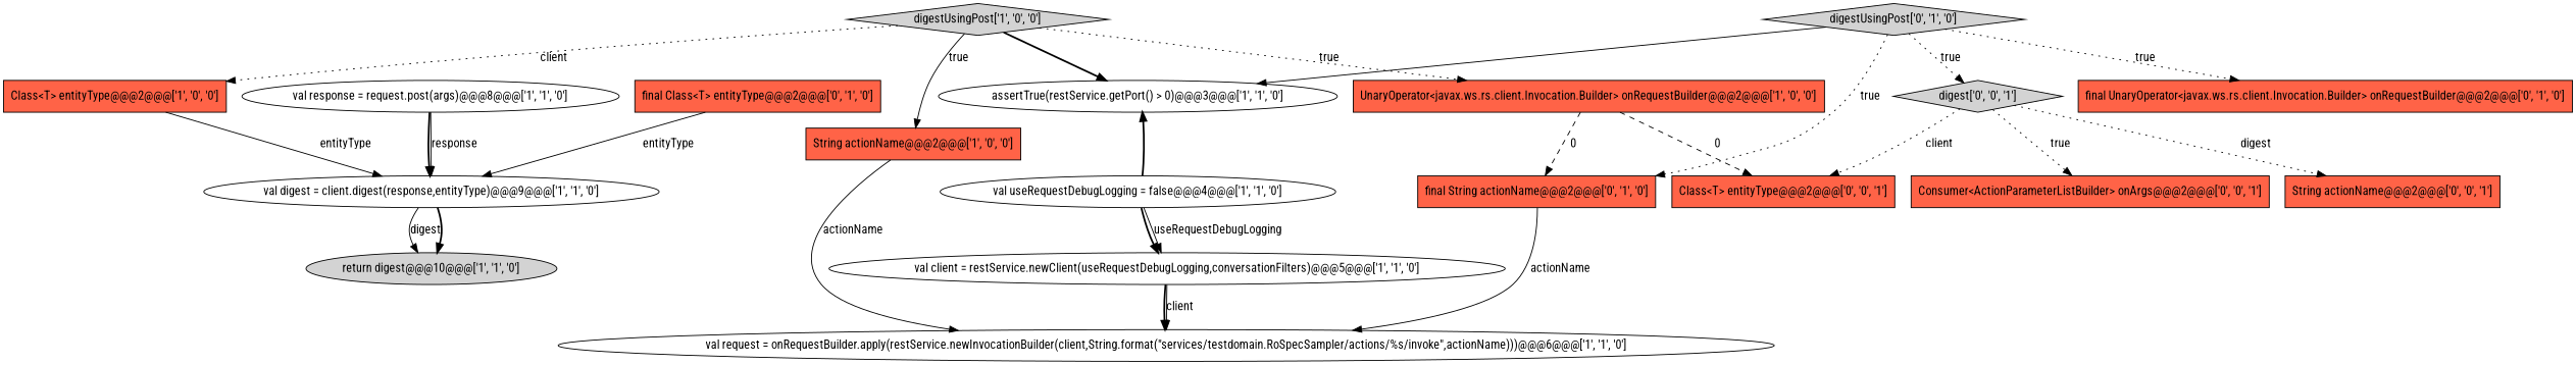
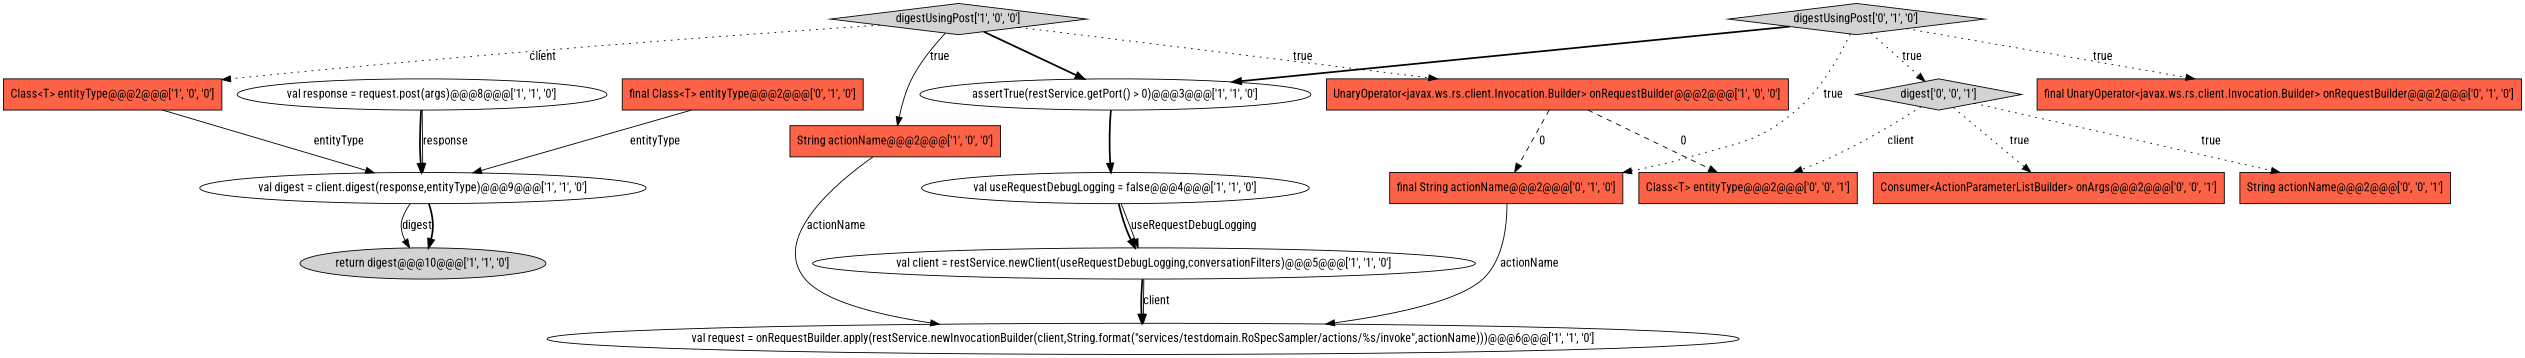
  digraph {
    fontname="Roboto Condensed"
    node [fillcolor=tomato fontname="Roboto Condensed" shape=box style=filled]
    edge [fontname="Roboto Condensed" style=solid]
    n1 [fillcolor=white label="val digest = client.digest(response,entityType)@@@9@@@['1', '1', '0']" shape=ellipse]
    n2 [fillcolor=lightgray label="return digest@@@10@@@['1', '1', '0']" shape=ellipse]
    n3 [label="final String actionName@@@2@@@['0', '1', '0']"]
    n4 [fillcolor=white label="val request = onRequestBuilder.apply(restService.newInvocationBuilder(client,String.format(\"services/testdomain.RoSpecSampler/actions/%s/invoke\",actionName)))@@@6@@@['1', '1', '0']" shape=ellipse]
    n5 [fillcolor=lightgray label="digestUsingPost['1', '0', '0']" shape=diamond]
    n6 [label="String actionName@@@2@@@['1', '0', '0']"]
    n7 [label="Class<T> entityType@@@2@@@['1', '0', '0']"]
    n8 [fillcolor=white label="assertTrue(restService.getPort() > 0)@@@3@@@['1', '1', '0']" shape=ellipse]
    n9 [label="UnaryOperator<javax.ws.rs.client.Invocation.Builder> onRequestBuilder@@@2@@@['1', '0', '0']"]
    n10 [fillcolor=white label="val useRequestDebugLogging = false@@@4@@@['1', '1', '0']" shape=ellipse]
    n11 [label="Class<T> entityType@@@2@@@['0', '0', '1']"]
    n12 [fillcolor=white label="val client = restService.newClient(useRequestDebugLogging,conversationFilters)@@@5@@@['1', '1', '0']" shape=ellipse]
    n13 [label="Consumer<ActionParameterListBuilder> onArgs@@@2@@@['0', '0', '1']"]
    n14 [label="String actionName@@@2@@@['0', '0', '1']"]
    n15 [label="final UnaryOperator<javax.ws.rs.client.Invocation.Builder> onRequestBuilder@@@2@@@['0', '1', '0']"]
    n16 [fillcolor=lightgray label="digestUsingPost['0', '1', '0']" shape=diamond]
    n17 [fillcolor=lightgray label="digest['0', '0', '1']" shape=diamond]
    n18 [label="final Class<T> entityType@@@2@@@['0', '1', '0']"]
    n19 [fillcolor=white label="val response = request.post(args)@@@8@@@['1', '1', '0']" shape=ellipse]
    n1 -> n2 [label=digest]
    n1 -> n2 [style=bold]
    n3 -> n4 [label=actionName]
    n5 -> n6 [label=true]
    n5 -> n7 [label=client style=dotted]
    n5 -> n8 [style=bold]
    n5 -> n9 [label=true style=dotted]
    n6 -> n4 [label=actionName]
    n7 -> n1 [label=entityType]
-   n10 -> n8 [style=bold]
+   n8 -> n10 [style=bold]
    n9 -> n3 [label=0 style=dashed]
    n9 -> n11 [label=0 style=dashed]
    n10 -> n12 [style=bold]
    n10 -> n12 [label=useRequestDebugLogging]
    n12 -> n4 [style=bold]
    n12 -> n4 [label=client]
    n16 -> n3 [label=true style=dotted]
-   n16 -> n8
+   n16 -> n8 [style=bold]
    n16 -> n15 [label=true style=dotted]
    n16 -> n17 [label=true style=dotted]
    n17 -> n11 [label=client style=dotted]
    n17 -> n13 [label=true style=dotted]
-   n17 -> n14 [label=digest style=dotted]
+   n17 -> n14 [label=true style=dotted]
    n18 -> n1 [label=entityType]
    n19 -> n1 [style=bold]
    n19 -> n1 [label=response]
  }
